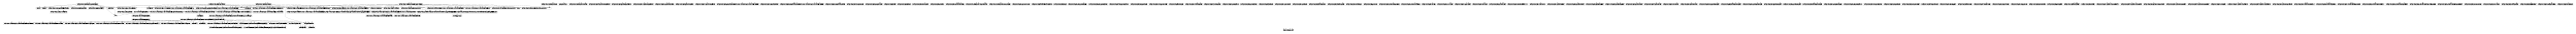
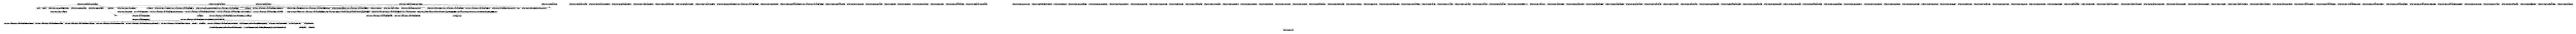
  digraph {
    label="Call graph: fix_evaporate.ll"
    node [shape=record]
    n1 [label="{_ZN9LAMMPS_NS12FixEvaporateC2EPNS_6LAMMPSEiPPc}"]
    n2 [label="{_ZNSaIcEC1Ev}"]
    n3 [label="{_ZNSt7__cxx1112basic_stringIcSt11char_traitsIcESaIcEEC2IS3_EEPKcRKS3_}"]
    n4 [label="{_ZN9LAMMPS_NS3FixD2Ev}"]
    n5 [label="{_ZN9LAMMPS_NS5Error3allERKNSt7__cxx1112basic_stringIcSt11char_traitsIcESaIcEEEiS8_}"]
    n6 [label="{_ZNSt7__cxx1112basic_stringIcSt11char_traitsIcESaIcEED1Ev}"]
    n7 [label="{_ZN9LAMMPS_NS5utils7logicalEPKciS2_bPNS_6LAMMPSE}"]
    n8 [label="{strcmp}"]
    n9 [label="{_ZdlPv}"]
    n10 [label="{_ZN9LAMMPS_NS5utils8inumericEPKciS2_bPNS_6LAMMPSE}"]
    n11 [label="{_ZN9LAMMPS_NS7RanPark7uniformEv}"]
    n12 [label="{_ZN9LAMMPS_NS7RanParkC1EPNS_6LAMMPSEi}"]
    n13 [label="{_Znwm}"]
    n14 [label="{_ZNK9LAMMPS_NS6Domain16get_region_by_idERKNSt7__cxx1112basic_stringIcSt11char_traitsIcESaIcEEE}"]
    n15 [label="{_ZN9LAMMPS_NS5Error3allIJRPcEEEvRKNSt7__cxx1112basic_stringIcSt11char_traitsIcESaIcEEEiSB_DpOT_}"]
    n16 [label="{_ZN9LAMMPS_NS5utils6strdupERKNSt7__cxx1112basic_stringIcSt11char_traitsIcESaIcEEE}"]
    n17 [label="{_ZNSt7__cxx1112basic_stringIcSt11char_traitsIcESaIcEE13_M_local_dataEv}"]
    n18 [label="{_ZNSt7__cxx1112basic_stringIcSt11char_traitsIcESaIcEE12_Alloc_hiderC1EPcRKS3_}"]
    n19 [label="{_ZNSt11char_traitsIcE6lengthEPKc}"]
    n20 [label="{_ZNSt7__cxx1112basic_stringIcSt11char_traitsIcESaIcEE12_M_constructIPKcEEvT_S8_}"]
    n21 [label="{_ZNSt7__cxx1112basic_stringIcSt11char_traitsIcESaIcEE12_Alloc_hiderD2Ev}"]
    n22 [label="{_ZNSaIcED1Ev}"]
    n23 [label="{_ZN3fmt6v9_lmp17basic_string_viewIcEC2ISt11char_traitsIcESaIcEEERKNSt7__cxx1112basic_stringIcT_T0_EE}"]
    n24 [label="{_ZN3fmt6v9_lmp16make_format_argsINS0_20basic_format_contextINS0_8appenderEcEEJRPcEEENS0_16format_arg_storeIT_JDpNSt9remove_cvINSt16remove_referenceIT0_E4typeEE4typeEEEEDpOSB_}"]
    n25 [label="{_ZN9LAMMPS_NS5Error4_allERKNSt7__cxx1112basic_stringIcSt11char_traitsIcESaIcEEEiN3fmt6v9_lmp17basic_string_viewIcEENSA_17basic_format_argsINSA_20basic_format_contextINSA_8appenderEcEEEE}"]
    n26 [label="{_ZN9__gnu_cxx11char_traitsIcE6lengthEPKc}"]
    n27 [label="{strlen}"]
    n28 [label="{_ZNSt7__cxx1112basic_stringIcSt11char_traitsIcESaIcEE16_M_construct_auxIPKcEEvT_S8_St12__false_type}"]
    n29 [label="{_ZNSaIcED2Ev}"]
    n30 [label="{_ZNKSt7__cxx1112basic_stringIcSt11char_traitsIcESaIcEE4dataEv}"]
    n31 [label="{_ZNKSt7__cxx1112basic_stringIcSt11char_traitsIcESaIcEE4sizeEv}"]
    n32 [label="{llvm.memcpy.p0.p0.i64}"]
    n33 [label="{_ZN9__gnu_cxx11char_traitsIcE2eqERKcS3_}"]
    n34 [label="{_ZNSt7__cxx1112basic_stringIcSt11char_traitsIcESaIcEE12_M_constructIPKcEEvT_S8_St20forward_iterator_tag}"]
-   n35 [label="{__gxx_personality_v0}"]
    n36 [label="{_ZN9LAMMPS_NS12FixEvaporateD2Ev}"]
    n37 [label="{_ZdaPv}"]
    n38 [label="{_ZN9LAMMPS_NS6Memory7destroyIiEEvRPT_}"]
    n39 [label="{__clang_call_terminate}"]
    n40 [label="{_ZN9LAMMPS_NS6Memory5sfreeEPv}"]
    n41 [label="{__cxa_begin_catch}"]
    n42 [label="{_ZSt9terminatev}"]
    n43 [label="{_ZN9LAMMPS_NS12FixEvaporateD0Ev}"]
    n44 [label="{_ZN9LAMMPS_NS12FixEvaporate7setmaskEv}"]
    n45 [label="{_ZN9LAMMPS_NS12FixEvaporate4initEv}"]
    n46 [label="{_ZN9LAMMPS_NS5Error7warningERKNSt7__cxx1112basic_stringIcSt11char_traitsIcESaIcEEEiS8_}"]
    n47 [label="{MPI_Allreduce}"]
    n48 [label="{_ZN9LAMMPS_NS12FixEvaporate12pre_exchangeEv}"]
    n49 [label="{_ZN9LAMMPS_NS6Memory6createIiEEPT_RS3_iPKc}"]
    n50 [label="{_ZN9LAMMPS_NS6Region8prematchEv}"]
    n51 [label="{_ZN9LAMMPS_NS6Region5matchEddd}"]
    n52 [label="{MPI_Scan}"]
    n53 [label="{MPI_Bcast}"]
    n54 [label="{_ZN9LAMMPS_NS6Memory7smallocElPKc}"]
    n55 [label="{_ZN9LAMMPS_NS3Fix19unpack_reverse_gridEiPviPi}"]
    n56 [label="{_ZN9LAMMPS_NS3Fix15pack_remap_gridEiPviPi}"]
    n57 [label="{_ZN9LAMMPS_NS3Fix17unpack_remap_gridEiPviPi}"]
    n58 [label="{_ZN9LAMMPS_NS3Fix16unpack_read_gridEiPc}"]
    n59 [label="{_ZN9LAMMPS_NS3Fix15pack_write_gridEiPv}"]
    n60 [label="{_ZN9LAMMPS_NS3Fix17unpack_write_gridEiPvPi}"]
    n61 [label="{_ZN9LAMMPS_NS3Fix16get_grid_by_nameERKNSt7__cxx1112basic_stringIcSt11char_traitsIcESaIcEEERi}"]
    n62 [label="{_ZN9LAMMPS_NS3Fix17get_grid_by_indexEi}"]
    n63 [label="{_ZN9LAMMPS_NS3Fix20get_griddata_by_nameEiRKNSt7__cxx1112basic_stringIcSt11char_traitsIcESaIcEEERi}"]
    n64 [label="{_ZN9LAMMPS_NS3Fix21get_griddata_by_indexEi}"]
    n65 [label="{_ZN9LAMMPS_NS3Fix14compute_vectorEi}"]
    n66 [label="{_ZN9LAMMPS_NS3Fix13compute_arrayEii}"]
    n67 [label="{_ZN9LAMMPS_NS3Fix3dofEi}"]
    n68 [label="{_ZN9LAMMPS_NS3Fix6deformEi}"]
    n69 [label="{_ZN9LAMMPS_NS3Fix12reset_targetEd}"]
    n70 [label="{_ZN9LAMMPS_NS3Fix8reset_dtEv}"]
    n71 [label="{_ZN9LAMMPS_NS3Fix16read_data_headerEPc}"]
    n72 [label="{_ZN9LAMMPS_NS12FixEvaporate14compute_scalarEv}"]
-   n73 [label="{_ZN9LAMMPS_NS12FixEvaporate12memory_usageEv}"]
    n74 [label="{_ZN9LAMMPS_NS3Fix16post_constructorEv}"]
    n75 [label="{_ZN9LAMMPS_NS3Fix9init_listEiPNS_9NeighListE}"]
    n76 [label="{_ZN9LAMMPS_NS3Fix5setupEi}"]
    n77 [label="{_ZN9LAMMPS_NS3Fix18setup_pre_exchangeEv}"]
    n78 [label="{_ZN9LAMMPS_NS3Fix18setup_pre_neighborEv}"]
    n79 [label="{_ZN9LAMMPS_NS3Fix19setup_post_neighborEv}"]
    n80 [label="{_ZN9LAMMPS_NS3Fix15setup_pre_forceEi}"]
    n81 [label="{_ZN9LAMMPS_NS3Fix17setup_pre_reverseEii}"]
    n82 [label="{_ZN9LAMMPS_NS3Fix9min_setupEi}"]
    n83 [label="{_ZN9LAMMPS_NS3Fix17initial_integrateEi}"]
    n84 [label="{_ZN9LAMMPS_NS3Fix14post_integrateEv}"]
    n85 [label="{_ZN9LAMMPS_NS3Fix12pre_neighborEv}"]
    n86 [label="{_ZN9LAMMPS_NS3Fix13post_neighborEv}"]
    n87 [label="{_ZN9LAMMPS_NS3Fix9pre_forceEi}"]
    n88 [label="{_ZN9LAMMPS_NS3Fix11pre_reverseEii}"]
    n89 [label="{_ZN9LAMMPS_NS3Fix10post_forceEi}"]
    n90 [label="{_ZN9LAMMPS_NS3Fix15final_integrateEv}"]
    n91 [label="{_ZN9LAMMPS_NS3Fix15fused_integrateEi}"]
    n92 [label="{_ZN9LAMMPS_NS3Fix11end_of_stepEv}"]
    n93 [label="{_ZN9LAMMPS_NS3Fix8post_runEv}"]
    n94 [label="{_ZN9LAMMPS_NS3Fix13write_restartEP8_IO_FILE}"]
    n95 [label="{_ZN9LAMMPS_NS3Fix18write_restart_fileEPKc}"]
    n96 [label="{_ZN9LAMMPS_NS3Fix7restartEPc}"]
    n97 [label="{_ZN9LAMMPS_NS3Fix11grow_arraysEi}"]
    n98 [label="{_ZN9LAMMPS_NS3Fix11copy_arraysEiii}"]
    n99 [label="{_ZN9LAMMPS_NS3Fix10set_arraysEi}"]
    n100 [label="{_ZN9LAMMPS_NS3Fix13update_arraysEii}"]
    n101 [label="{_ZN9LAMMPS_NS3Fix12set_moleculeEiiiPdS1_S1_}"]
    n102 [label="{_ZN9LAMMPS_NS3Fix11clear_bonusEv}"]
    n103 [label="{_ZN9LAMMPS_NS3Fix11pack_borderEiPiPd}"]
    n104 [label="{_ZN9LAMMPS_NS3Fix13unpack_borderEiiPd}"]
    n105 [label="{_ZN9LAMMPS_NS3Fix13pack_exchangeEiPd}"]
    n106 [label="{_ZN9LAMMPS_NS3Fix15unpack_exchangeEiPd}"]
    n107 [label="{_ZN9LAMMPS_NS3Fix12pack_restartEiPd}"]
    n108 [label="{_ZN9LAMMPS_NS3Fix14unpack_restartEii}"]
    n109 [label="{_ZN9LAMMPS_NS3Fix12size_restartEi}"]
    n110 [label="{_ZN9LAMMPS_NS3Fix15maxsize_restartEv}"]
    n111 [label="{_ZN9LAMMPS_NS3Fix21setup_pre_force_respaEii}"]
    n112 [label="{_ZN9LAMMPS_NS3Fix23initial_integrate_respaEiii}"]
    n113 [label="{_ZN9LAMMPS_NS3Fix20post_integrate_respaEii}"]
    n114 [label="{_ZN9LAMMPS_NS3Fix15pre_force_respaEiii}"]
    n115 [label="{_ZN9LAMMPS_NS3Fix16post_force_respaEiii}"]
    n116 [label="{_ZN9LAMMPS_NS3Fix21final_integrate_respaEii}"]
    n117 [label="{_ZN9LAMMPS_NS3Fix16min_pre_exchangeEv}"]
    n118 [label="{_ZN9LAMMPS_NS3Fix16min_pre_neighborEv}"]
    n119 [label="{_ZN9LAMMPS_NS3Fix17min_post_neighborEv}"]
    n120 [label="{_ZN9LAMMPS_NS3Fix13min_pre_forceEi}"]
    n121 [label="{_ZN9LAMMPS_NS3Fix15min_pre_reverseEii}"]
    n122 [label="{_ZN9LAMMPS_NS3Fix14min_post_forceEi}"]
    n123 [label="{_ZN9LAMMPS_NS3Fix10min_energyEPd}"]
    n124 [label="{_ZN9LAMMPS_NS3Fix9min_storeEv}"]
    n125 [label="{_ZN9LAMMPS_NS3Fix14min_clearstoreEv}"]
    n126 [label="{_ZN9LAMMPS_NS3Fix13min_pushstoreEv}"]
    n127 [label="{_ZN9LAMMPS_NS3Fix12min_popstoreEv}"]
    n128 [label="{_ZN9LAMMPS_NS3Fix13min_reset_refEv}"]
    n129 [label="{_ZN9LAMMPS_NS3Fix8min_stepEdPd}"]
    n130 [label="{_ZN9LAMMPS_NS3Fix9max_alphaEPd}"]
    n131 [label="{_ZN9LAMMPS_NS3Fix7min_dofEv}"]
    n132 [label="{_ZN9LAMMPS_NS3Fix17pack_forward_commEiPiPdiS1_}"]
    n133 [label="{_ZN9LAMMPS_NS3Fix19unpack_forward_commEiiPd}"]
    n134 [label="{_ZN9LAMMPS_NS3Fix22pack_reverse_comm_sizeEii}"]
    n135 [label="{_ZN9LAMMPS_NS3Fix17pack_reverse_commEiiPd}"]
    n136 [label="{_ZN9LAMMPS_NS3Fix19unpack_reverse_commEiPiPd}"]
    n137 [label="{_ZN9LAMMPS_NS3Fix10reset_gridEv}"]
    n138 [label="{_ZN9LAMMPS_NS3Fix17pack_forward_gridEiPviPi}"]
    n139 [label="{_ZN9LAMMPS_NS3Fix19unpack_forward_gridEiPviPi}"]
    n140 [label="{_ZN9LAMMPS_NS3Fix17pack_reverse_gridEiPviPi}"]
    n141 [label="{_ZN9LAMMPS_NS3Fix17read_data_sectionEPciS1_i}"]
    n142 [label="{_ZN9LAMMPS_NS3Fix20read_data_skip_linesEPc}"]
    n143 [label="{_ZN9LAMMPS_NS3Fix17write_data_headerEP8_IO_FILEi}"]
    n144 [label="{_ZN9LAMMPS_NS3Fix23write_data_section_sizeEiRiS1_}"]
    n145 [label="{_ZN9LAMMPS_NS3Fix23write_data_section_packEiPPd}"]
    n146 [label="{_ZN9LAMMPS_NS3Fix26write_data_section_keywordEiP8_IO_FILE}"]
    n147 [label="{_ZN9LAMMPS_NS3Fix18write_data_sectionEiP8_IO_FILEiPPdi}"]
    n148 [label="{_ZN9LAMMPS_NS3Fix13zero_momentumEv}"]
    n149 [label="{_ZN9LAMMPS_NS3Fix13zero_rotationEv}"]
    n150 [label="{_ZN9LAMMPS_NS3Fix15rebuild_specialEv}"]
    n151 [label="{_ZN9LAMMPS_NS3Fix5imageERPiRPPd}"]
    n152 [label="{_ZN9LAMMPS_NS3Fix12modify_paramEiPPc}"]
    n153 [label="{_ZN9LAMMPS_NS3Fix7extractEPKcRi}"]
    n154 [label="{_ZN9__gnu_cxx17__is_null_pointerIKcEEbPT_}"]
    n155 [label="{_ZSt19__throw_logic_errorPKc}"]
    n156 [label="{_ZSt8distanceIPKcENSt15iterator_traitsIT_E15difference_typeES3_S3_}"]
    n157 [label="{_ZNSt7__cxx1112basic_stringIcSt11char_traitsIcESaIcEE9_M_createERmm}"]
    n158 [label="{_ZNSt7__cxx1112basic_stringIcSt11char_traitsIcESaIcEE7_M_dataEPc}"]
    n159 [label="{_ZNSt7__cxx1112basic_stringIcSt11char_traitsIcESaIcEE11_M_capacityEm}"]
    n160 [label="{_ZNKSt7__cxx1112basic_stringIcSt11char_traitsIcESaIcEE7_M_dataEv}"]
    n161 [label="{_ZNSt7__cxx1112basic_stringIcSt11char_traitsIcESaIcEE13_S_copy_charsEPcPKcS7_}"]
    n162 [label="{_ZNSt7__cxx1112basic_stringIcSt11char_traitsIcESaIcEE10_M_disposeEv}"]
    n163 [label="{__cxa_rethrow}"]
    n164 [label="{__cxa_end_catch}"]
    n165 [label="{_ZNSt7__cxx1112basic_stringIcSt11char_traitsIcESaIcEE13_M_set_lengthEm}"]
    n166 [label="{_ZSt19__iterator_categoryIPKcENSt15iterator_traitsIT_E17iterator_categoryERKS3_}"]
    n167 [label="{_ZSt10__distanceIPKcENSt15iterator_traitsIT_E15difference_typeES3_S3_St26random_access_iterator_tag}"]
    n1 -> n2
    n1 -> n3
    n1 -> n4
    n1 -> n5
    n1 -> n6
    n1 -> n7
    n1 -> n8
    n1 -> n9
    n1 -> n10
    n1 -> n11
    n1 -> n12
    n1 -> n13
    n1 -> n14
    n1 -> n15
    n1 -> n16
    n3 -> n17
    n3 -> n18
    n3 -> n19
    n3 -> n20
    n3 -> n21
    n15 -> n23
    n15 -> n24
    n15 -> n25
    n19 -> n26
    n19 -> n27
    n20 -> n28
    n21 -> n29
    n23 -> n30
    n23 -> n31
    n24 -> n32
    n26 -> n33
    n28 -> n34
    n34 -> n39
    n34 -> n41
    n34 -> n154
    n34 -> n155
    n34 -> n156
    n34 -> n157
    n34 -> n158
    n34 -> n159
    n34 -> n160
    n34 -> n161
    n34 -> n162
    n34 -> n163
    n34 -> n164
    n34 -> n165
    n36 -> n4
    n36 -> n37
    n36 -> n38
    n36 -> n39
    n38 -> n40
    n39 -> n41
    n39 -> n42
    n43 -> n9
    n45 -> n2
    n45 -> n3
    n45 -> n5
    n45 -> n14
    n45 -> n15
    n45 -> n22
    n45 -> n27
    n45 -> n46
    n45 -> n47
    n48 -> n27
    n48 -> n38
    n48 -> n47
    n48 -> n49
    n48 -> n50
    n48 -> n51
    n48 -> n52
    n48 -> n53
    n49 -> n54
    n156 -> n166
    n156 -> n167
  }
